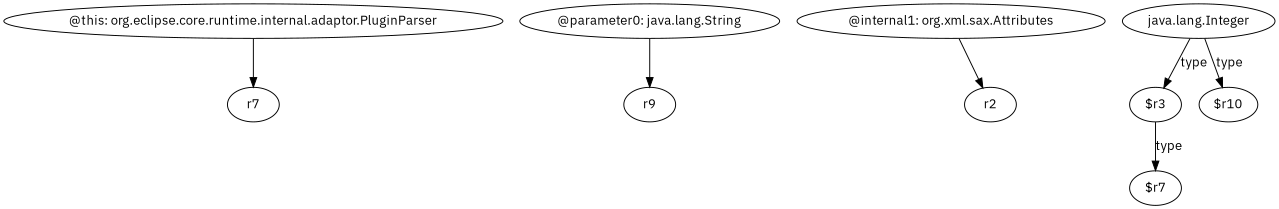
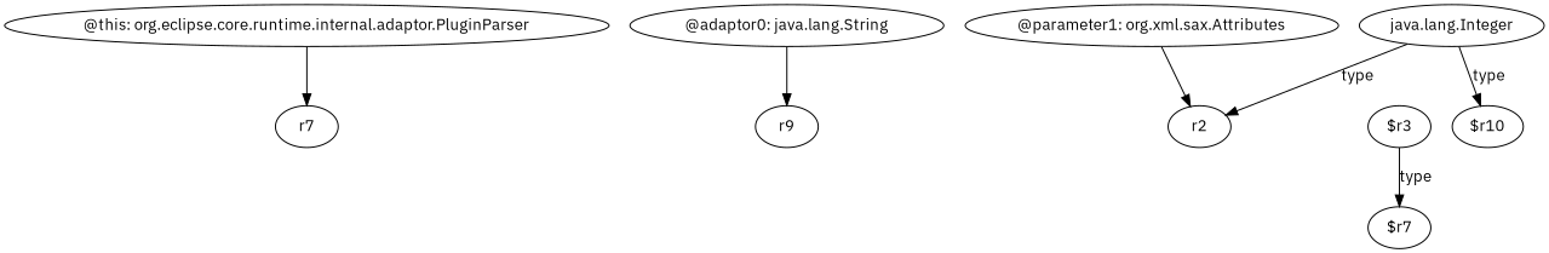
  digraph {
    fontname="IBM Plex Sans"
    node [fontname="IBM Plex Sans"]
    edge [fontname="IBM Plex Sans"]
    n1 [label="@this: org.eclipse.core.runtime.internal.adaptor.PluginParser"]
    n2 [label=r7]
-   n3 [label="@parameter0: java.lang.String"]
+   n3 [label="@adaptor0: java.lang.String"]
    n4 [label=r9]
-   n5 [label="@internal1: org.xml.sax.Attributes"]
+   n5 [label="@parameter1: org.xml.sax.Attributes"]
    n6 [label=r2]
    n7 [label="java.lang.Integer"]
    n8 [label="$r3"]
    n9 [label="$r10"]
    n10 [label="$r7"]
    n1 -> n2
    n3 -> n4
    n5 -> n6
-   n7 -> n8 [label=type]
+   n7 -> n6 [label=type]
    n7 -> n9 [label=type]
    n8 -> n10 [label=type]
  }
